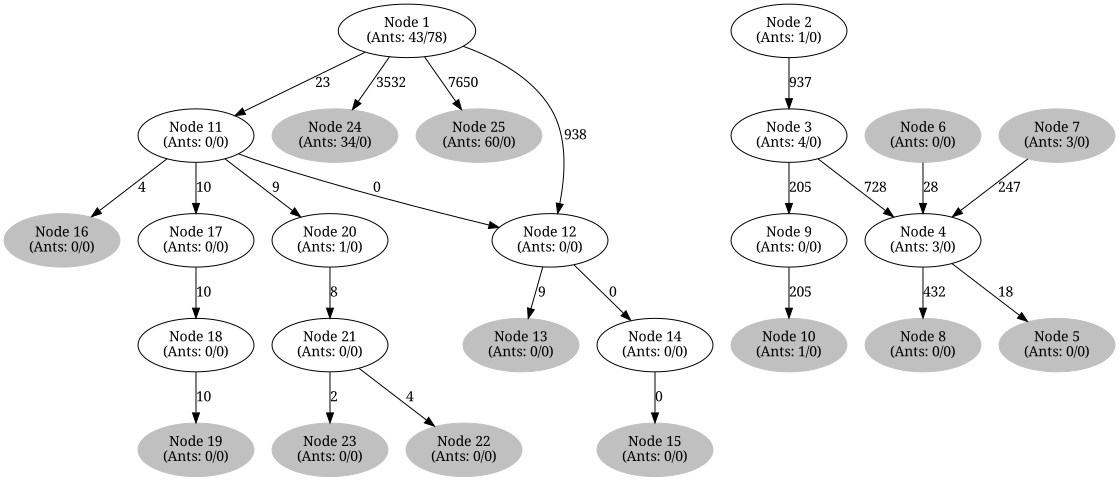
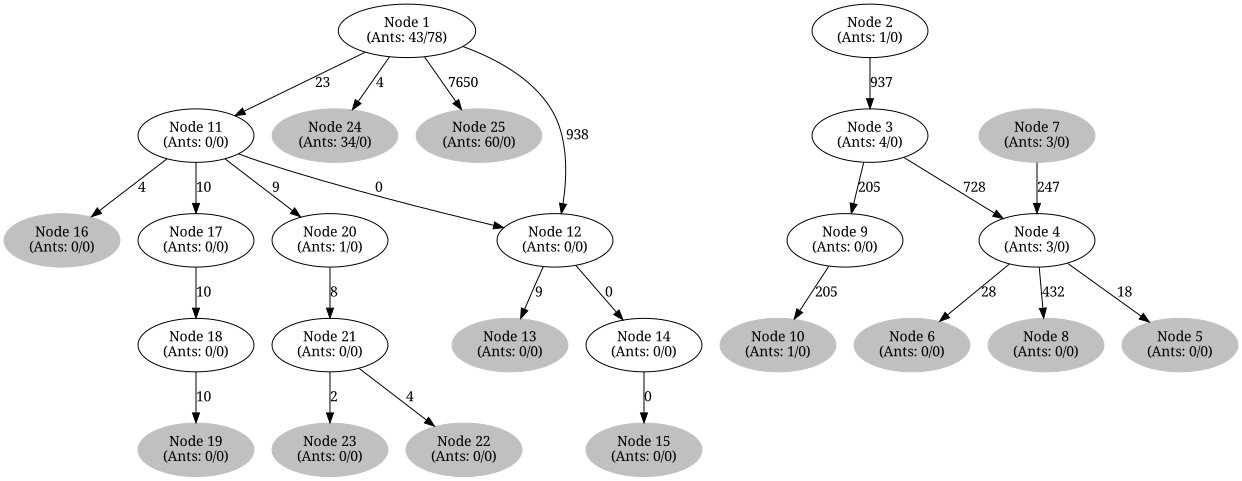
  digraph {
    fontname="Noto Serif"
    node [fontname="Noto Serif" color=gray style=filled]
    edge [fontname="Noto Serif"]
    "Node 1\n(Ants: 43/78)" [color="" style=""]
    "Node 11\n(Ants: 0/0)" [color="" style=""]
    "Node 24\n(Ants: 34/0)"
    "Node 25\n(Ants: 60/0)"
    "Node 12\n(Ants: 0/0)" [color="" style=""]
    "Node 2\n(Ants: 1/0)" [color="" style=""]
    "Node 3\n(Ants: 4/0)" [color="" style=""]
    "Node 16\n(Ants: 0/0)"
    "Node 17\n(Ants: 0/0)" [color="" style=""]
    "Node 20\n(Ants: 1/0)" [color="" style=""]
    "Node 4\n(Ants: 3/0)" [color="" style=""]
    "Node 9\n(Ants: 0/0)" [color="" style=""]
    "Node 5\n(Ants: 0/0)"
    "Node 6\n(Ants: 0/0)"
    "Node 8\n(Ants: 0/0)"
    "Node 10\n(Ants: 1/0)"
    "Node 7\n(Ants: 3/0)"
    "Node 13\n(Ants: 0/0)"
    "Node 14\n(Ants: 0/0)" [color="" style=""]
    "Node 18\n(Ants: 0/0)" [color="" style=""]
    "Node 21\n(Ants: 0/0)" [color="" style=""]
    "Node 15\n(Ants: 0/0)"
    "Node 19\n(Ants: 0/0)"
    "Node 22\n(Ants: 0/0)"
    "Node 23\n(Ants: 0/0)"
    "Node 1\n(Ants: 43/78)" -> "Node 11\n(Ants: 0/0)" [label=23]
-   "Node 1\n(Ants: 43/78)" -> "Node 24\n(Ants: 34/0)" [label=3532]
+   "Node 1\n(Ants: 43/78)" -> "Node 24\n(Ants: 34/0)" [label=4]
    "Node 1\n(Ants: 43/78)" -> "Node 25\n(Ants: 60/0)" [label=7650]
    "Node 1\n(Ants: 43/78)" -> "Node 12\n(Ants: 0/0)" [label=938]
    "Node 11\n(Ants: 0/0)" -> "Node 12\n(Ants: 0/0)" [label=0]
    "Node 11\n(Ants: 0/0)" -> "Node 16\n(Ants: 0/0)" [label=4]
    "Node 11\n(Ants: 0/0)" -> "Node 17\n(Ants: 0/0)" [label=10]
    "Node 11\n(Ants: 0/0)" -> "Node 20\n(Ants: 1/0)" [label=9]
    "Node 12\n(Ants: 0/0)" -> "Node 13\n(Ants: 0/0)" [label=9]
    "Node 12\n(Ants: 0/0)" -> "Node 14\n(Ants: 0/0)" [label=0]
    "Node 2\n(Ants: 1/0)" -> "Node 3\n(Ants: 4/0)" [label=937]
    "Node 3\n(Ants: 4/0)" -> "Node 4\n(Ants: 3/0)" [label=728]
    "Node 3\n(Ants: 4/0)" -> "Node 9\n(Ants: 0/0)" [label=205]
    "Node 17\n(Ants: 0/0)" -> "Node 18\n(Ants: 0/0)" [label=10]
    "Node 20\n(Ants: 1/0)" -> "Node 21\n(Ants: 0/0)" [label=8]
    "Node 4\n(Ants: 3/0)" -> "Node 5\n(Ants: 0/0)" [label=18]
-   "Node 6\n(Ants: 0/0)" -> "Node 4\n(Ants: 3/0)" [label=28]
+   "Node 4\n(Ants: 3/0)" -> "Node 6\n(Ants: 0/0)" [label=28]
    "Node 4\n(Ants: 3/0)" -> "Node 8\n(Ants: 0/0)" [label=432]
    "Node 9\n(Ants: 0/0)" -> "Node 10\n(Ants: 1/0)" [label=205]
    "Node 7\n(Ants: 3/0)" -> "Node 4\n(Ants: 3/0)" [label=247]
    "Node 14\n(Ants: 0/0)" -> "Node 15\n(Ants: 0/0)" [label=0]
    "Node 18\n(Ants: 0/0)" -> "Node 19\n(Ants: 0/0)" [label=10]
    "Node 21\n(Ants: 0/0)" -> "Node 22\n(Ants: 0/0)" [label=4]
    "Node 21\n(Ants: 0/0)" -> "Node 23\n(Ants: 0/0)" [label=2]
  }
